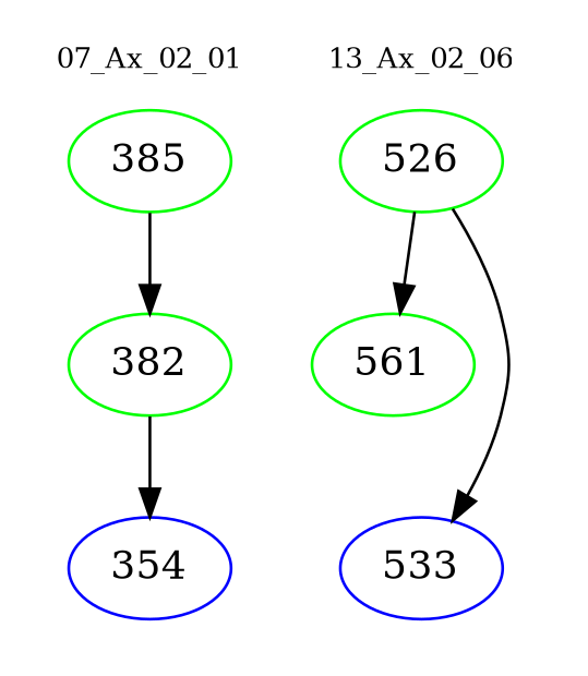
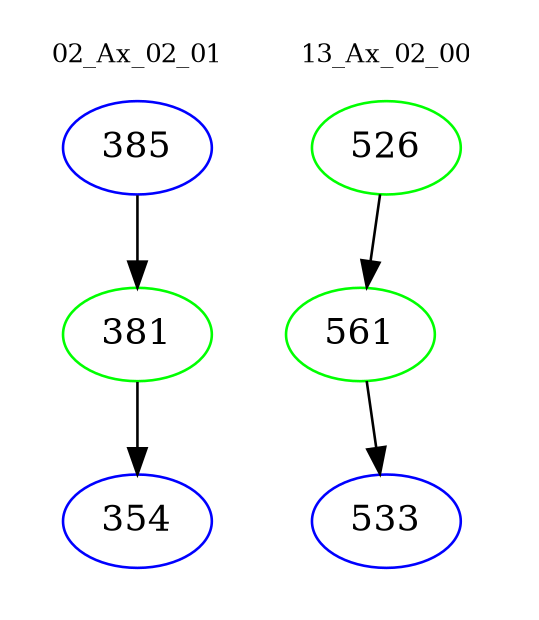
  digraph {
    node [color=blue]
    edge [color=black]
-   n1 [color=green label=385]
+   n1 [label=385]
    n2 [label=354]
-   n3 [color=green label=382]
+   n3 [color=green label=381]
    n4 [color=green label=526]
    n5 [color=green label=561]
    n6 [label=533]
    subgraph cluster_1 {
      color=white
      fontsize=10
-     label="07_Ax_02_01"
+     label="02_Ax_02_01"
      n1
      n2
      n3
    }
    subgraph cluster_2 {
      color=white
      fontsize=10
-     label="13_Ax_02_06"
+     label="13_Ax_02_00"
      n4
      n5
      n6
    }
    n1 -> n3
    n3 -> n2
    n4 -> n5
-   n4 -> n6
+   n5 -> n6
  }
